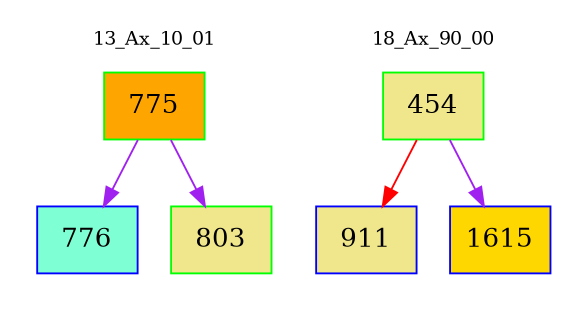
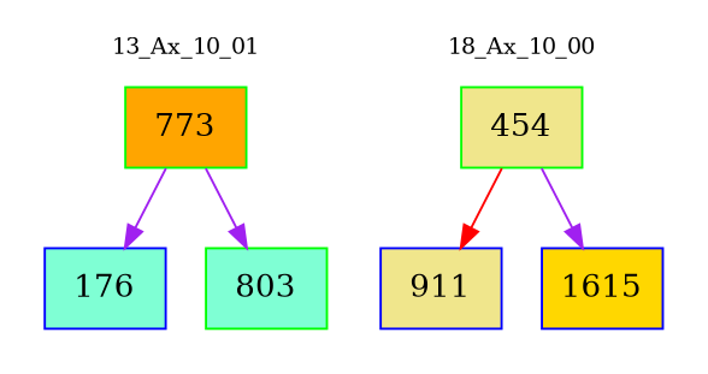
  digraph {
    node [color=green fillcolor=aquamarine shape=box style=filled]
    edge [color=purple]
-   n1 [fillcolor=orange label=775]
-   n2 [color=blue label=776]
-   n3 [fillcolor=khaki label=803]
+   n1 [fillcolor=orange label=773]
+   n2 [color=blue label=176]
+   n3 [label=803]
    n4 [fillcolor=khaki label=454]
    n5 [color=blue fillcolor=khaki label=911]
    n6 [color=blue fillcolor=gold label=1615]
    subgraph cluster_1 {
      color=white
      fontsize=10
      label="13_Ax_10_01"
      n1
      n2
      n3
    }
    subgraph cluster_2 {
      color=white
      fontsize=10
-     label="18_Ax_90_00"
+     label="18_Ax_10_00"
      n4
      n5
      n6
    }
    n1 -> n2
    n1 -> n3
    n4 -> n5 [color=red]
    n4 -> n6
  }
